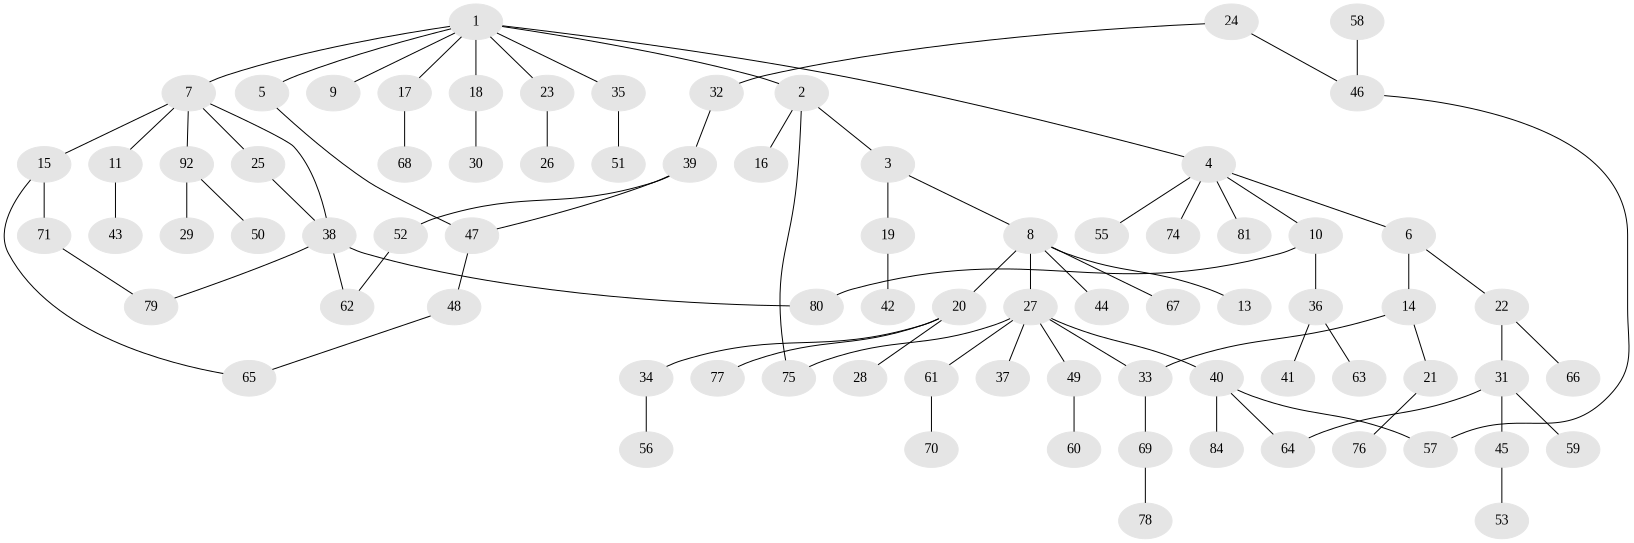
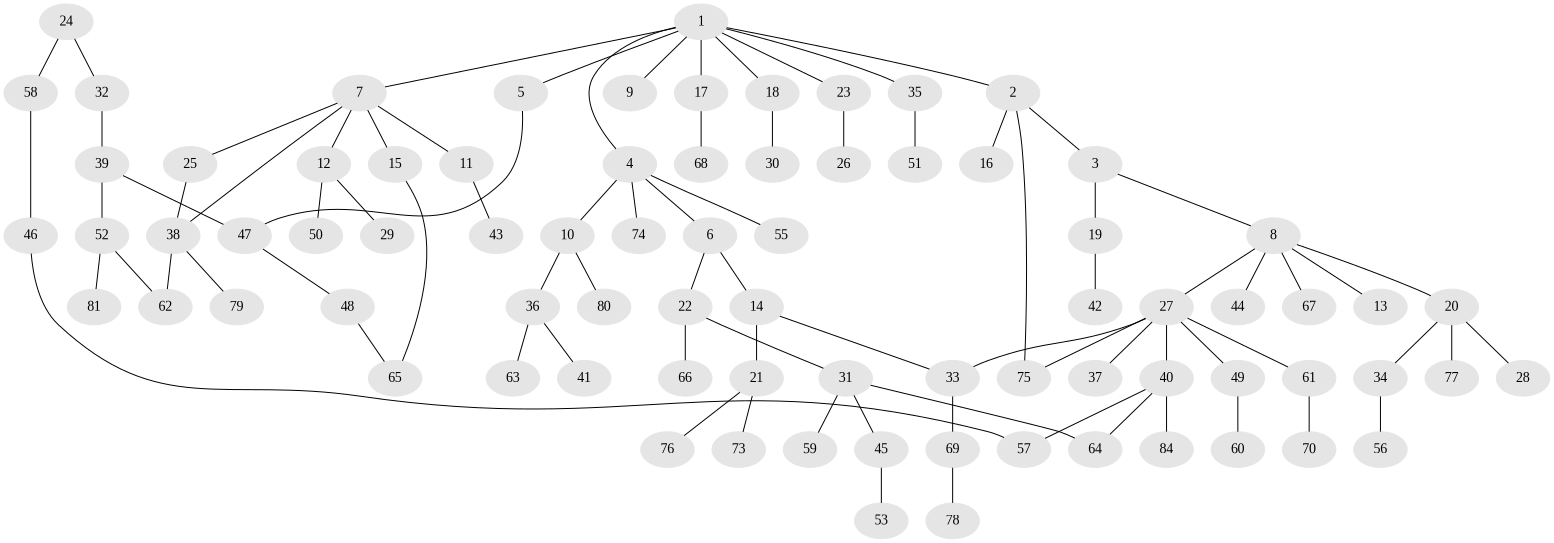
  graph {
    fontname="Liberation Serif"
    node [color=gray90 fontname="Liberation Serif" style=filled]
    edge [fontname="Liberation Serif"]
    1
    2
    4
    5
    7
    9
    17
    18
    23
    35
    3
    16
    75
    6
    10
    55
    74
    47
    11
-   12 [label=92]
+   12
    15
    25
    38
    68
    30
    26
    51
    8
    19
    13
    20
    27
    44
    67
    42
    14
    22
    36
    80
    48
    21
    33
    31
    66
    43
    29
    50
    65
-   71
    24
    32
    58
    28
    34
    77
    37
    40
    49
    61
    41
    63
+   73
    76
    69
    79
    56
    45
    59
    64
    39
    46
    62
    n73 [label=84]
    57
    60
    70
    53
    52
    78
    81
    1 -- 2
    1 -- 4
    1 -- 5
    1 -- 7
    1 -- 9
    1 -- 17
    1 -- 18
    1 -- 23
    1 -- 35
    2 -- 3
    2 -- 16
    2 -- 75
    4 -- 6
    4 -- 10
    4 -- 55
    4 -- 74
    5 -- 47
    7 -- 11
    7 -- 12
    7 -- 15
    7 -- 25
    7 -- 38
    17 -- 68
    18 -- 30
    23 -- 26
    35 -- 51
    3 -- 8
    3 -- 19
    6 -- 14
    6 -- 22
    10 -- 36
    10 -- 80
    47 -- 48
    11 -- 43
    12 -- 29
    12 -- 50
    15 -- 65
-   15 -- 71
    25 -- 38
-   38 -- 80
    38 -- 79
    38 -- 62
    8 -- 13
    8 -- 20
    8 -- 27
    8 -- 44
    8 -- 67
    19 -- 42
    20 -- 28
    20 -- 34
    20 -- 77
    27 -- 75
    27 -- 33
    27 -- 37
    27 -- 40
    27 -- 49
    27 -- 61
    14 -- 21
    14 -- 33
    22 -- 31
    22 -- 66
    36 -- 41
    36 -- 63
    48 -- 65
+   21 -- 73
    21 -- 76
    33 -- 69
    31 -- 45
    31 -- 59
    31 -- 64
-   71 -- 79
    24 -- 32
-   24 -- 46
+   24 -- 58
    32 -- 39
    58 -- 46
    34 -- 56
    40 -- 64
    40 -- n73
    40 -- 57
    49 -- 60
    61 -- 70
    69 -- 78
    45 -- 53
    39 -- 47
    39 -- 52
    46 -- 57
    52 -- 62
-   4 -- 81
+   52 -- 81
  }
